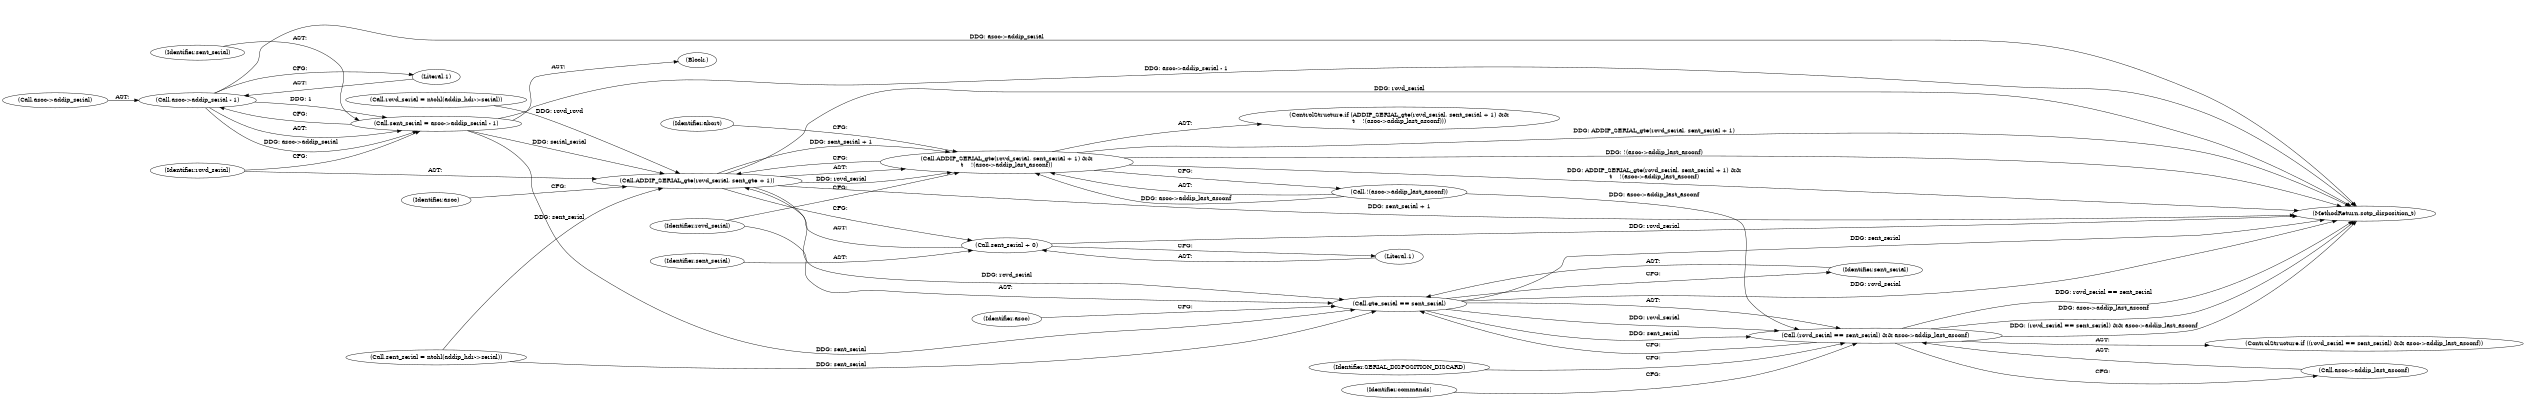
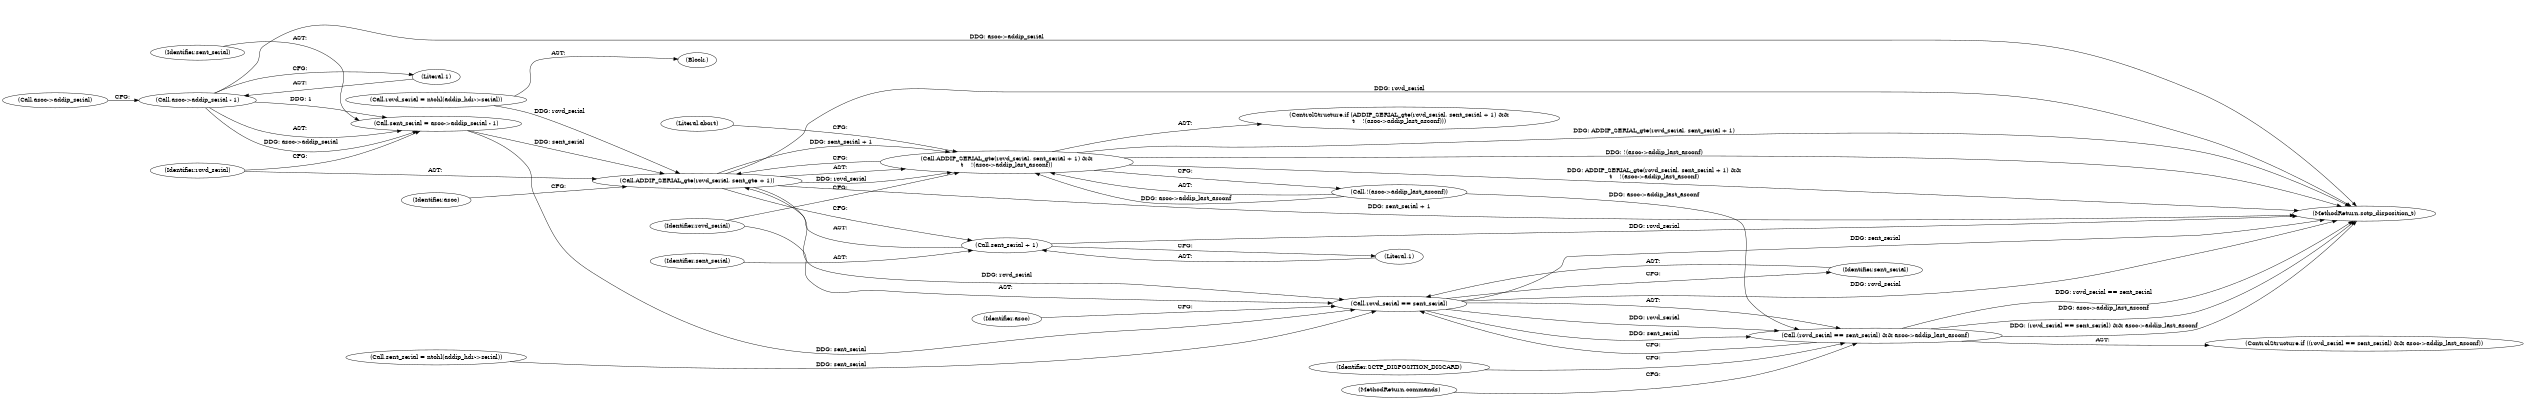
  digraph {
    rankdir=LR
    n1 [label="(Call,asoc->addip_serial - 1)"]
    n2 [label="(Call,sent_serial = asoc->addip_serial - 1)"]
    n3 [label="(Literal,1)"]
    n4 [label="(MethodReturn,sctp_disposition_t)"]
    n5 [label="(Call,ADDIP_SERIAL_gte(rcvd_serial, sent_gte + 1))"]
-   n6 [label="(Call,gte_serial == sent_serial)"]
+   n6 [label="(Call,rcvd_serial == sent_serial)"]
    n7 [label="(Block,)"]
-   n8 [label="(Call,sent_serial + 0)"]
+   n8 [label="(Call,sent_serial + 1)"]
    n9 [label="(Call,ADDIP_SERIAL_gte(rcvd_serial, sent_serial + 1) &&\n\t    !(asoc->addip_last_asconf))"]
    n10 [label="(Call,(rcvd_serial == sent_serial) && asoc->addip_last_asconf)"]
    n11 [label="(Identifier,sent_serial)"]
    n12 [label="(Literal,1)"]
    n13 [label="(Call,!(asoc->addip_last_asconf))"]
    n14 [label="(ControlStructure,if (ADDIP_SERIAL_gte(rcvd_serial, sent_serial + 1) &&\n\t    !(asoc->addip_last_asconf)))"]
    n15 [label="(ControlStructure,if ((rcvd_serial == sent_serial) && asoc->addip_last_asconf))"]
-   n16 [label="(Call,asoc->addip_last_asconf)"]
    n17 [label="(Identifier,asoc)"]
    n18 [label="(Call,sent_serial = ntohl(addip_hdr->serial))"]
    n19 [label="(Identifier,asoc)"]
    n20 [label="(Identifier,sent_serial)"]
-   n21 [label="(Identifier,commands)"]
+   n21 [label="(MethodReturn,commands)"]
    n22 [label="(Call,asoc->addip_serial)"]
    n23 [label="(Call,rcvd_serial = ntohl(addip_hdr->serial))"]
-   n24 [label="(Identifier,abort)"]
+   n24 [label="(Literal,abort)"]
    n25 [label="(Identifier,rcvd_serial)"]
    n26 [label="(Identifier,rcvd_serial)"]
-   n27 [label="(Identifier,SERIAL_DISPOSITION_DISCARD)"]
+   n27 [label="(Identifier,SCTP_DISPOSITION_DISCARD)"]
    n28 [label="(Identifier,sent_serial)"]
    n1 -> n2 [label="AST: "]
    n1 -> n2 [label="DDG: asoc->addip_serial"]
    n1 -> n2 [label="DDG: 1"]
    n1 -> n3 [label="CFG: "]
    n1 -> n4 [label="DDG: asoc->addip_serial"]
-   n2 -> n1 [label="CFG: "]
-   n2 -> n4 [label="DDG: asoc->addip_serial - 1"]
-   n2 -> n5 [label="DDG: serial_serial"]
+   n2 -> n5 [label="DDG: sent_serial"]
    n2 -> n6 [label="DDG: sent_serial"]
-   n2 -> n7 [label="AST: "]
+   n23 -> n7 [label="AST: "]
    n3 -> n1 [label="AST: "]
    n5 -> n4 [label="DDG: sent_serial + 1"]
    n5 -> n4 [label="DDG: rcvd_serial"]
    n5 -> n6 [label="DDG: rcvd_serial"]
    n5 -> n8 [label="CFG: "]
    n5 -> n9 [label="AST: "]
    n5 -> n9 [label="DDG: rcvd_serial"]
    n5 -> n9 [label="DDG: sent_serial + 1"]
    n6 -> n4 [label="DDG: rcvd_serial"]
    n6 -> n4 [label="DDG: sent_serial"]
    n6 -> n10 [label="AST: "]
    n6 -> n10 [label="DDG: rcvd_serial"]
    n6 -> n10 [label="DDG: sent_serial"]
    n6 -> n11 [label="CFG: "]
    n8 -> n4 [label="DDG: rcvd_serial"]
    n8 -> n5 [label="AST: "]
    n8 -> n12 [label="CFG: "]
    n9 -> n4 [label="DDG: ADDIP_SERIAL_gte(rcvd_serial, sent_serial + 1)"]
    n9 -> n4 [label="DDG: !(asoc->addip_last_asconf)"]
    n9 -> n4 [label="DDG: ADDIP_SERIAL_gte(rcvd_serial, sent_serial + 1) &&\n\t    !(asoc->addip_last_asconf)"]
    n9 -> n5 [label="CFG: "]
    n9 -> n13 [label="CFG: "]
    n9 -> n14 [label="AST: "]
    n10 -> n4 [label="DDG: asoc->addip_last_asconf"]
    n10 -> n4 [label="DDG: (rcvd_serial == sent_serial) && asoc->addip_last_asconf"]
    n10 -> n4 [label="DDG: rcvd_serial == sent_serial"]
    n10 -> n6 [label="CFG: "]
    n10 -> n15 [label="AST: "]
-   n10 -> n16 [label="CFG: "]
    n11 -> n6 [label="AST: "]
    n12 -> n8 [label="AST: "]
    n13 -> n9 [label="AST: "]
    n13 -> n9 [label="DDG: asoc->addip_last_asconf"]
    n13 -> n10 [label="DDG: asoc->addip_last_asconf"]
-   n16 -> n10 [label="AST: "]
    n17 -> n5 [label="CFG: "]
-   n18 -> n5 [label="DDG: sent_serial"]
    n18 -> n6 [label="DDG: sent_serial"]
    n19 -> n6 [label="CFG: "]
    n20 -> n8 [label="AST: "]
    n21 -> n10 [label="CFG: "]
-   n22 -> n1 [label="AST: "]
-   n23 -> n5 [label="DDG: rcvd_rcvd"]
+   n22 -> n1 [label="CFG: "]
+   n23 -> n5 [label="DDG: rcvd_serial"]
    n24 -> n9 [label="CFG: "]
    n25 -> n6 [label="AST: "]
    n25 -> n9 [label="CFG: "]
    n26 -> n2 [label="CFG: "]
    n26 -> n5 [label="AST: "]
    n27 -> n10 [label="CFG: "]
    n28 -> n2 [label="AST: "]
  }
